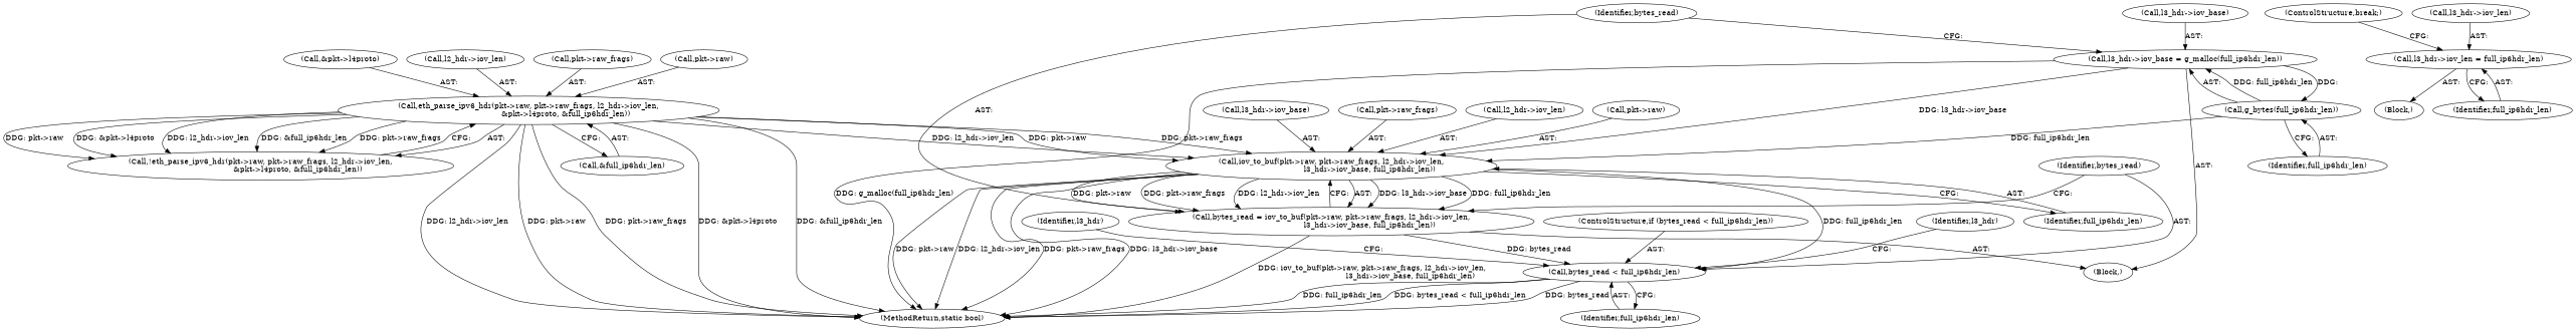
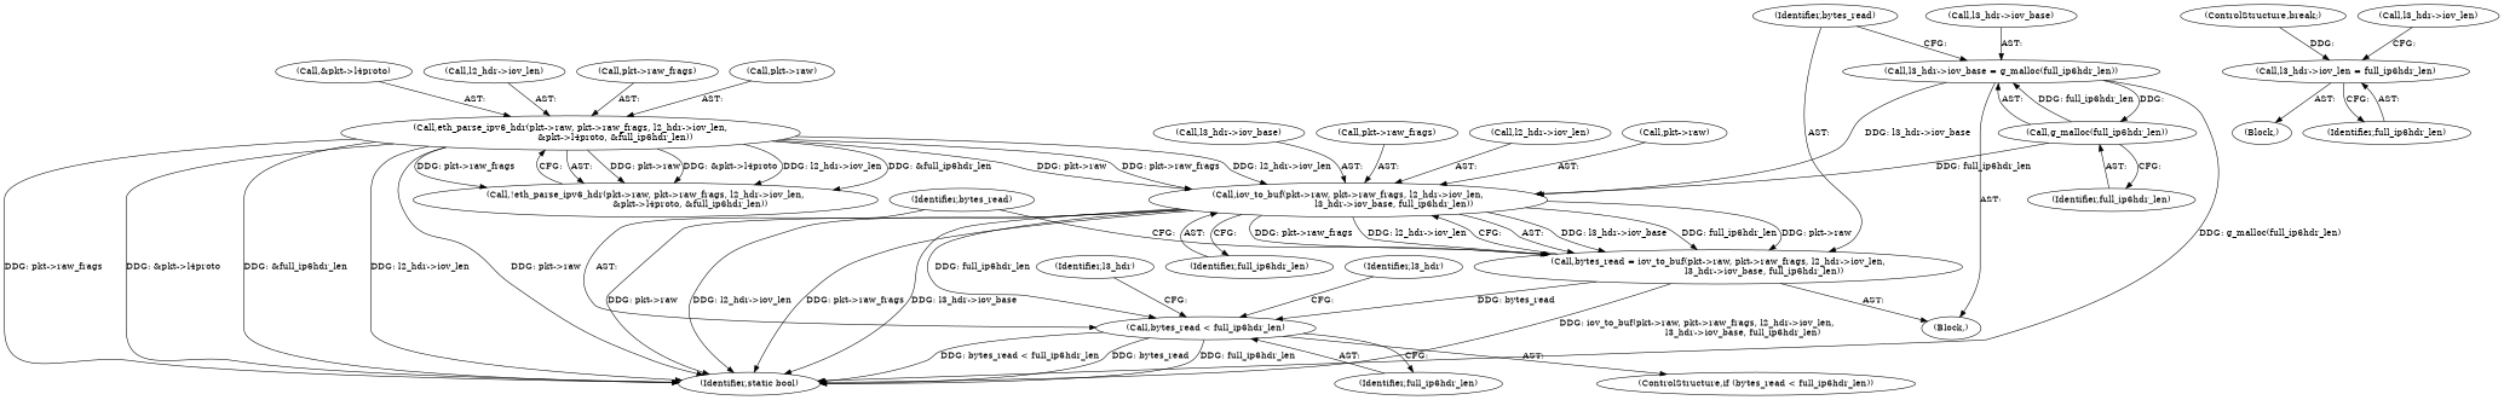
  digraph {
    n1 [label="(Call,iov_to_buf(pkt->raw, pkt->raw_frags, l2_hdr->iov_len,\n                                l3_hdr->iov_base, full_ip6hdr_len))"]
    n2 [label="(Call,bytes_read = iov_to_buf(pkt->raw, pkt->raw_frags, l2_hdr->iov_len,\n                                l3_hdr->iov_base, full_ip6hdr_len))"]
    n3 [label="(Call,bytes_read < full_ip6hdr_len)"]
    n4 [label="(Identifier,full_ip6hdr_len)"]
-   n5 [label="(MethodReturn,static bool)"]
+   n5 [label="(Identifier,static bool)"]
    n6 [label="(Block,)"]
    n7 [label="(Identifier,full_ip6hdr_len)"]
    n8 [label="(ControlStructure,if (bytes_read < full_ip6hdr_len))"]
    n9 [label="(Call,eth_parse_ipv6_hdr(pkt->raw, pkt->raw_frags, l2_hdr->iov_len,\n                               &pkt->l4proto, &full_ip6hdr_len))"]
-   n10 [label="(Call,&full_ip6hdr_len)"]
    n11 [label="(Call,!eth_parse_ipv6_hdr(pkt->raw, pkt->raw_frags, l2_hdr->iov_len,\n                               &pkt->l4proto, &full_ip6hdr_len))"]
    n12 [label="(Call,l3_hdr->iov_base = g_malloc(full_ip6hdr_len))"]
-   n13 [label="(Call,g_bytes(full_ip6hdr_len))"]
+   n13 [label="(Call,g_malloc(full_ip6hdr_len))"]
    n14 [label="(Identifier,full_ip6hdr_len)"]
    n15 [label="(Call,l3_hdr->iov_len = full_ip6hdr_len)"]
    n16 [label="(Block,)"]
    n17 [label="(Identifier,full_ip6hdr_len)"]
    n18 [label="(Call,l2_hdr->iov_len)"]
    n19 [label="(ControlStructure,break;)"]
    n20 [label="(Identifier,l3_hdr)"]
    n21 [label="(Call,pkt->raw_frags)"]
    n22 [label="(Identifier,bytes_read)"]
    n23 [label="(Call,pkt->raw)"]
    n24 [label="(Call,l3_hdr->iov_len)"]
    n25 [label="(Call,l3_hdr->iov_base)"]
    n26 [label="(Identifier,bytes_read)"]
    n27 [label="(Call,&pkt->l4proto)"]
    n28 [label="(Call,l3_hdr->iov_base)"]
    n29 [label="(Call,pkt->raw_frags)"]
    n30 [label="(Call,l2_hdr->iov_len)"]
    n31 [label="(Call,pkt->raw)"]
    n32 [label="(Identifier,l3_hdr)"]
    n1 -> n2 [label="AST: "]
    n1 -> n2 [label="DDG: l3_hdr->iov_base"]
    n1 -> n2 [label="DDG: full_ip6hdr_len"]
    n1 -> n2 [label="DDG: pkt->raw"]
    n1 -> n2 [label="DDG: pkt->raw_frags"]
    n1 -> n2 [label="DDG: l2_hdr->iov_len"]
    n1 -> n3 [label="DDG: full_ip6hdr_len"]
    n1 -> n4 [label="CFG: "]
    n1 -> n5 [label="DDG: pkt->raw"]
    n1 -> n5 [label="DDG: l2_hdr->iov_len"]
    n1 -> n5 [label="DDG: pkt->raw_frags"]
    n1 -> n5 [label="DDG: l3_hdr->iov_base"]
    n2 -> n1 [label="CFG: "]
    n2 -> n3 [label="DDG: bytes_read"]
    n2 -> n5 [label="DDG: iov_to_buf(pkt->raw, pkt->raw_frags, l2_hdr->iov_len,\n                                l3_hdr->iov_base, full_ip6hdr_len)"]
    n2 -> n6 [label="AST: "]
    n3 -> n5 [label="DDG: full_ip6hdr_len"]
    n3 -> n5 [label="DDG: bytes_read < full_ip6hdr_len"]
    n3 -> n5 [label="DDG: bytes_read"]
    n3 -> n7 [label="CFG: "]
-   n8 -> n3 [label="AST: "]
+   n3 -> n8 [label="AST: "]
    n4 -> n1 [label="AST: "]
    n7 -> n3 [label="AST: "]
    n9 -> n1 [label="DDG: pkt->raw"]
    n9 -> n1 [label="DDG: pkt->raw_frags"]
    n9 -> n1 [label="DDG: l2_hdr->iov_len"]
    n9 -> n5 [label="DDG: &pkt->l4proto"]
    n9 -> n5 [label="DDG: &full_ip6hdr_len"]
    n9 -> n5 [label="DDG: l2_hdr->iov_len"]
    n9 -> n5 [label="DDG: pkt->raw"]
    n9 -> n5 [label="DDG: pkt->raw_frags"]
-   n9 -> n10 [label="CFG: "]
    n9 -> n11 [label="AST: "]
    n9 -> n11 [label="DDG: pkt->raw"]
    n9 -> n11 [label="DDG: &pkt->l4proto"]
    n9 -> n11 [label="DDG: l2_hdr->iov_len"]
    n9 -> n11 [label="DDG: &full_ip6hdr_len"]
    n9 -> n11 [label="DDG: pkt->raw_frags"]
-   n10 -> n9 [label="AST: "]
    n11 -> n9 [label="CFG: "]
    n12 -> n1 [label="DDG: l3_hdr->iov_base"]
    n12 -> n5 [label="DDG: g_malloc(full_ip6hdr_len)"]
    n12 -> n6 [label="AST: "]
    n12 -> n13 [label="DDG: "]
    n13 -> n1 [label="DDG: full_ip6hdr_len"]
    n13 -> n12 [label="AST: "]
    n13 -> n12 [label="DDG: full_ip6hdr_len"]
    n13 -> n14 [label="CFG: "]
    n14 -> n13 [label="AST: "]
    n15 -> n16 [label="AST: "]
    n15 -> n17 [label="CFG: "]
    n17 -> n15 [label="AST: "]
    n18 -> n9 [label="AST: "]
-   n19 -> n15 [label="CFG: "]
+   n19 -> n15 [label="DDG: "]
    n20 -> n3 [label="CFG: "]
    n21 -> n9 [label="AST: "]
    n22 -> n2 [label="CFG: "]
    n22 -> n3 [label="AST: "]
    n23 -> n9 [label="AST: "]
-   n24 -> n15 [label="AST: "]
+   n24 -> n15 [label="CFG: "]
    n25 -> n12 [label="AST: "]
    n26 -> n2 [label="AST: "]
    n26 -> n12 [label="CFG: "]
    n27 -> n9 [label="AST: "]
    n28 -> n1 [label="AST: "]
    n29 -> n1 [label="AST: "]
    n30 -> n1 [label="AST: "]
    n31 -> n1 [label="AST: "]
    n32 -> n3 [label="CFG: "]
  }
